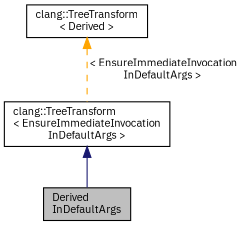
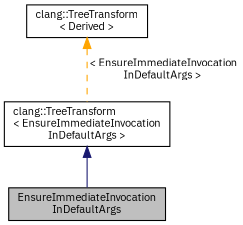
  digraph {
    fontname="IBM Plex Sans"
    node [color=black fontname="IBM Plex Sans" fontsize=10 shape=record]
    edge [dir=back fontname="IBM Plex Sans" fontsize=10 labelfontname=Helvetica labelfontsize=10]
-   n1 [fillcolor=grey75 fontcolor=black height=0.2 label="Derived\lInDefaultArgs" style=filled width=0.4]
+   n1 [fillcolor=grey75 fontcolor=black height=0.2 label="EnsureImmediateInvocation\lInDefaultArgs" style=filled width=0.4]
    n2 [height=0.2 label="clang::TreeTransform\l\< EnsureImmediateInvocation\lInDefaultArgs \>" width=0.4]
    n3 [height=0.2 label="clang::TreeTransform\l\< Derived \>" width=0.4]
    n2 -> n1 [color=midnightblue style=solid]
    n3 -> n2 [color=orange label=" \< EnsureImmediateInvocation\lInDefaultArgs \>" style=dashed]
  }
